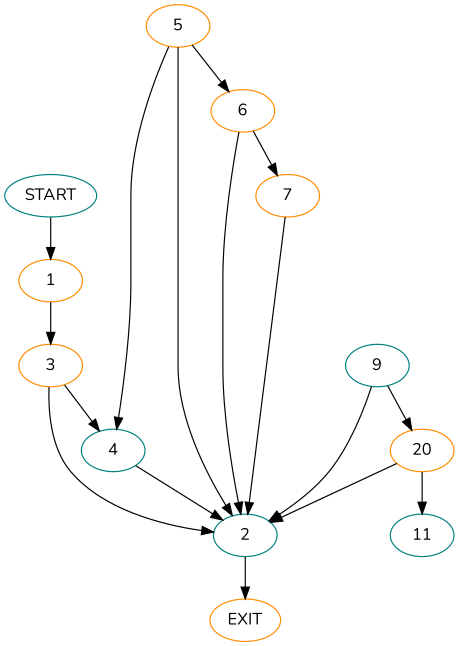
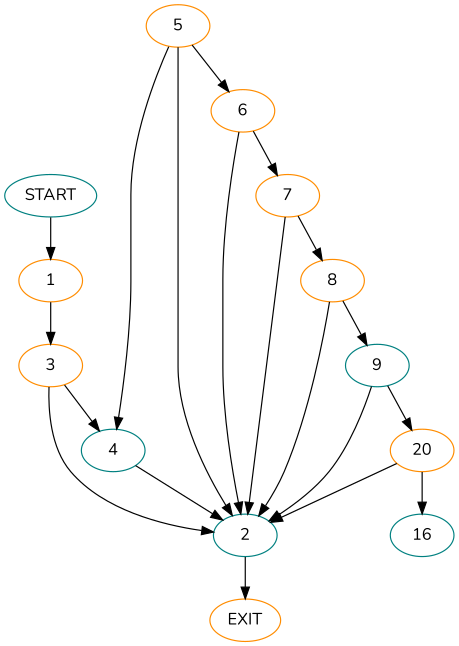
  digraph {
    fontname=Nunito
    node [color=darkorange fontname=Nunito]
    edge [fontname=Nunito]
    n1 [color=teal label=START]
    1
    3
    n4 [label=EXIT]
    2 [color=teal]
    4 [color=teal]
    5
    6
    7
+   8
    9 [color=teal]
    n12 [label=20]
-   11 [color=teal]
+   11 [color=teal label=16]
    n1 -> 1
    1 -> 3
    3 -> 2
    3 -> 4
    2 -> n4
    4 -> 2
    5 -> 2
    5 -> 4
    5 -> 6
    6 -> 2
    6 -> 7
    7 -> 2
+   7 -> 8
+   8 -> 2
+   8 -> 9
    9 -> 2
    9 -> n12
    n12 -> 2
    n12 -> 11
  }
